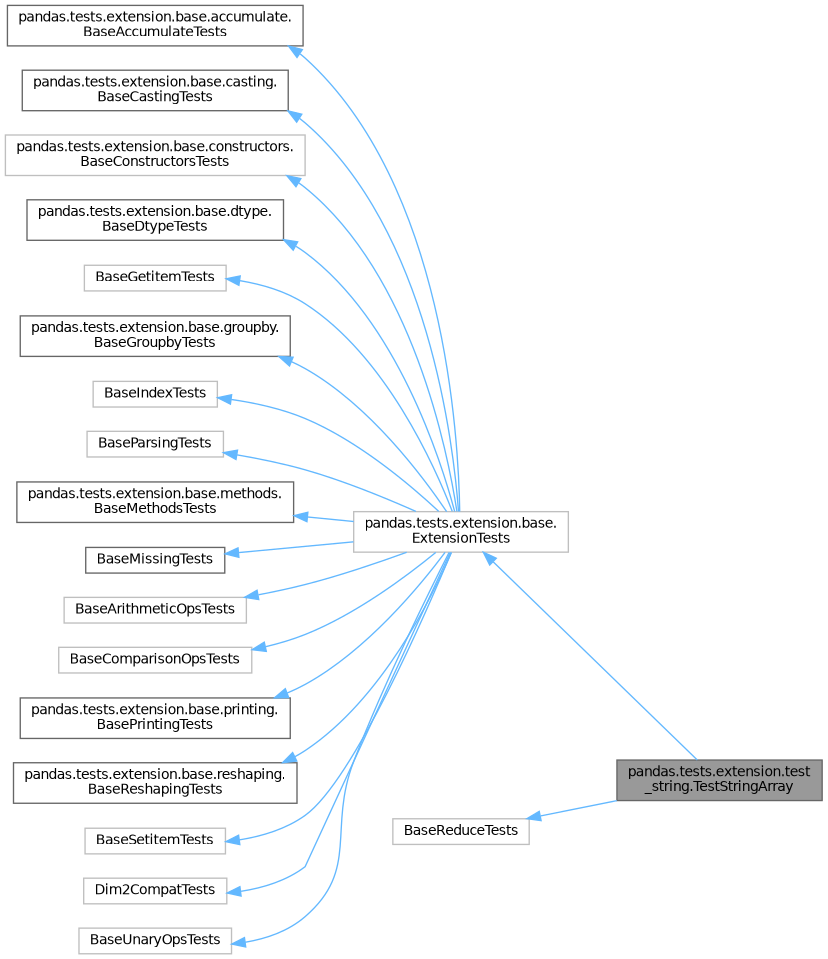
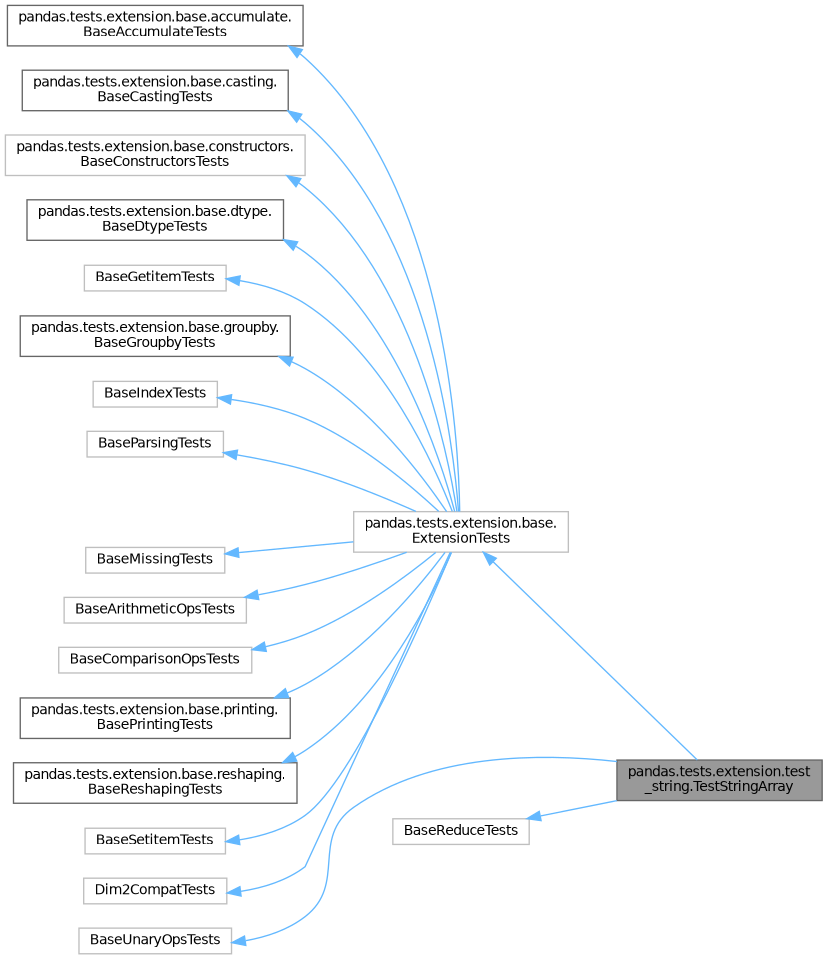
  digraph {
    rankdir=LR
    node [color=grey75 fillcolor=white fontname=Helvetica fontsize=10 shape=box style=filled]
    edge [color=steelblue1 dir=back fontname=Helvetica fontsize=10 labelfontname=Helvetica labelfontsize=10 style=solid]
    n1 [color=gray40 fillcolor=grey60 fontcolor=black height=0.2 label="pandas.tests.extension.test\l_string.TestStringArray" width=0.4]
    n2 [height=0.2 label="pandas.tests.extension.base.\lExtensionTests" width=0.4]
    n3 [color=gray40 height=0.2 label="pandas.tests.extension.base.accumulate.\lBaseAccumulateTests" width=0.4]
    n4 [color=gray40 height=0.2 label="pandas.tests.extension.base.casting.\lBaseCastingTests" width=0.4]
    n5 [height=0.2 label="pandas.tests.extension.base.constructors.\lBaseConstructorsTests" width=0.4]
    n6 [color=gray40 height=0.2 label="pandas.tests.extension.base.dtype.\lBaseDtypeTests" width=0.4]
    n7 [height=0.2 label=BaseGetitemTests width=0.4]
    n8 [color=gray40 height=0.2 label="pandas.tests.extension.base.groupby.\lBaseGroupbyTests" width=0.4]
    n9 [height=0.2 label=BaseIndexTests width=0.4]
    n10 [height=0.2 label=BaseParsingTests width=0.4]
-   n11 [color=gray40 height=0.2 label="pandas.tests.extension.base.methods.\lBaseMethodsTests" width=0.4]
-   n12 [color=gray40 height=0.2 label=BaseMissingTests width=0.4]
+   n12 [height=0.2 label=BaseMissingTests width=0.4]
    n13 [height=0.2 label=BaseArithmeticOpsTests width=0.4]
    n14 [height=0.2 label=BaseComparisonOpsTests width=0.4]
    n15 [height=0.2 label=BaseUnaryOpsTests width=0.4]
    n16 [color=gray40 height=0.2 label="pandas.tests.extension.base.printing.\lBasePrintingTests" width=0.4]
    n17 [height=0.2 label=BaseReduceTests width=0.4]
    n18 [color=gray40 height=0.2 label="pandas.tests.extension.base.reshaping.\lBaseReshapingTests" width=0.4]
    n19 [height=0.2 label=BaseSetitemTests width=0.4]
    n20 [height=0.2 label=Dim2CompatTests width=0.4]
    n2 -> n1
    n3 -> n2
    n4 -> n2
    n5 -> n2
    n6 -> n2
    n7 -> n2
    n8 -> n2
    n9 -> n2
    n10 -> n2
-   n11 -> n2
    n12 -> n2
    n13 -> n2
    n14 -> n2
-   n15 -> n2
+   n15 -> n1
    n16 -> n2
    n17 -> n1
    n18 -> n2
    n19 -> n2
    n20 -> n2
  }
